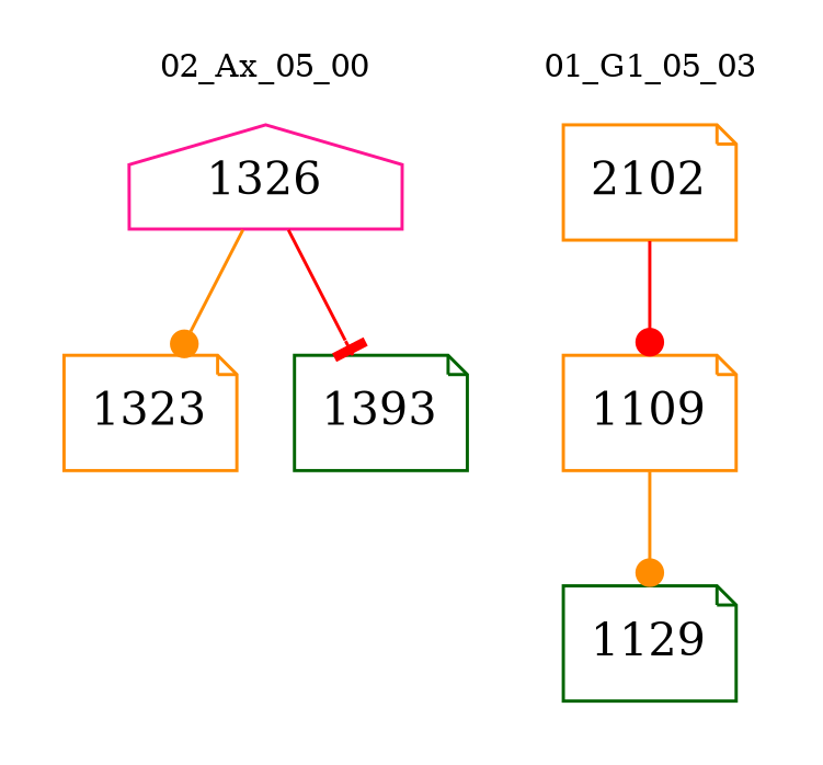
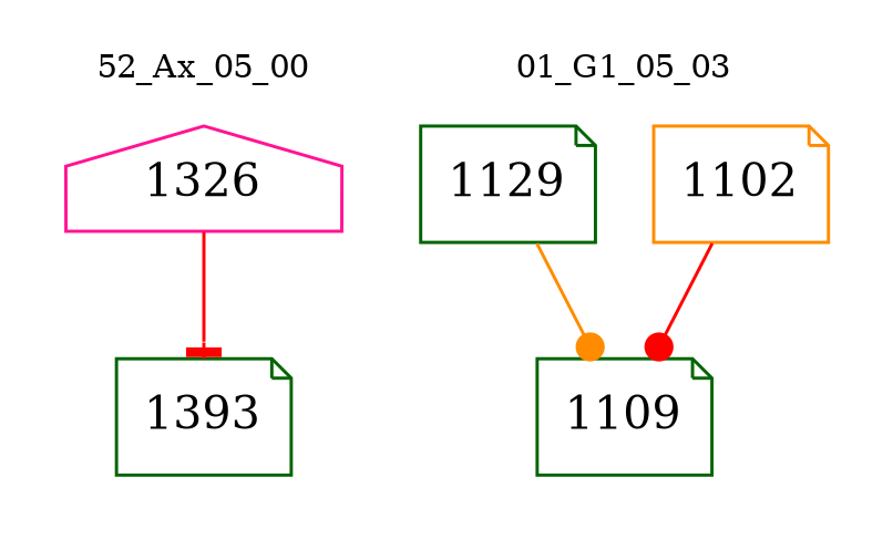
  digraph {
    node [color=darkgreen shape=note]
    edge [arrowhead=dot color=darkorange]
    n1 [color=deeppink label=1326 shape=house]
-   n2 [color=darkorange label=1323]
    n3 [label=1393]
-   n4 [color=darkorange label=1109]
-   n5 [color=darkorange label=2102]
+   n4 [label=1109]
+   n5 [color=darkorange label=1102]
    n6 [label=1129]
    subgraph cluster_1 {
      color=white
      fontsize=10
-     label="02_Ax_05_00"
+     label="52_Ax_05_00"
      n1
-     n2
      n3
    }
    subgraph cluster_2 {
      color=white
      fontsize=10
      label="01_G1_05_03"
      n4
      n5
      n6
    }
-   n1 -> n2
    n1 -> n3 [arrowhead=tee color=red]
-   n4 -> n6
+   n6 -> n4
    n5 -> n4 [color=red]
  }
